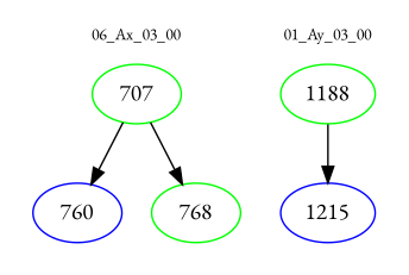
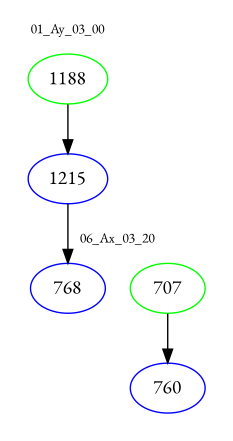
  digraph {
    fontname="EB Garamond"
    node [color=blue fontname="EB Garamond"]
    edge [color=black fontname="EB Garamond"]
    n1 [color=green label=707]
    n2 [label=760]
-   n3 [color=green label=768]
+   n3 [label=768]
    n4 [color=green label=1188]
    n5 [label=1215]
    subgraph cluster_1 {
      color=white
      fontsize=10
-     label="06_Ax_03_00"
+     label="06_Ax_03_20"
      n1
      n2
      n3
    }
    subgraph cluster_2 {
      color=white
      fontsize=10
      label="01_Ay_03_00"
      n4
      n5
    }
    n1 -> n2
-   n1 -> n3
+   n5 -> n3
    n4 -> n5
  }
